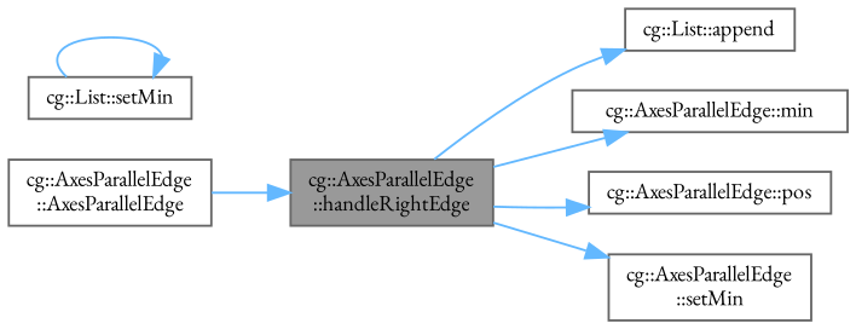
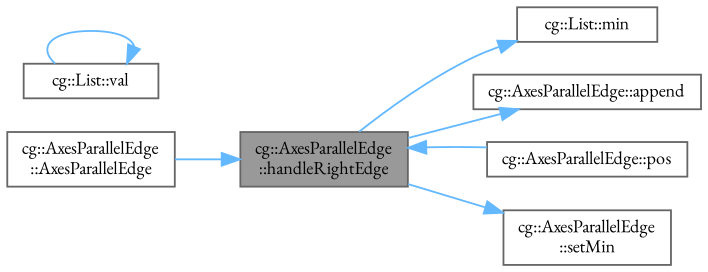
  digraph {
    fontname="EB Garamond"
    rankdir=LR
    node [color=grey40 fillcolor=white fontname="EB Garamond" fontsize=10 shape=box style=filled]
    edge [color=steelblue1 fontname="EB Garamond" fontsize=10 labelfontname=Helvetica labelfontsize=10 style=solid]
    n1 [color=gray40 fillcolor=grey60 fontcolor=black height=0.2 label="cg::AxesParallelEdge\l::handleRightEdge" width=0.4]
-   n2 [height=0.2 label="cg::List::append" width=0.4]
-   n3 [height=0.2 label="cg::AxesParallelEdge::min" width=0.4]
+   n2 [height=0.2 label="cg::List::min" width=0.4]
+   n3 [height=0.2 label="cg::AxesParallelEdge::append" width=0.4]
    n4 [height=0.2 label="cg::AxesParallelEdge::pos" width=0.4]
    n5 [height=0.2 label="cg::AxesParallelEdge\l::setMin" width=0.4]
    n6 [height=0.2 label="cg::AxesParallelEdge\l::AxesParallelEdge" width=0.4]
-   n7 [height=0.2 label="cg::List::setMin" width=0.4]
+   n7 [height=0.2 label="cg::List::val" width=0.4]
    n1 -> n2
    n1 -> n3
-   n1 -> n4
+   n4 -> n1
    n1 -> n5
    n6 -> n1
    n7 -> n7
  }
